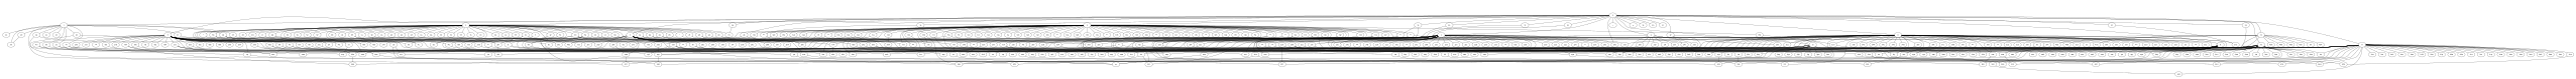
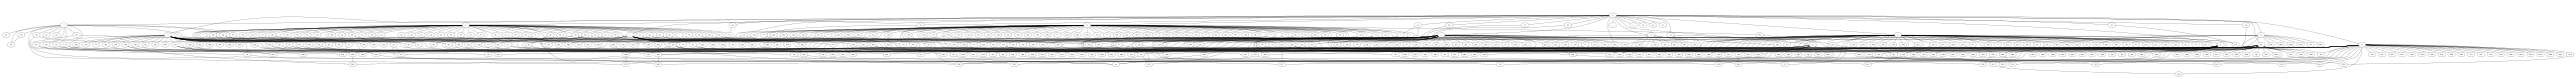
  graph {
    fontname="Fira Sans"
    node [fontname="Fira Sans"]
    edge [fontname="Fira Sans"]
    0
    1
    2
    3
    4
    5
    6
    7
    8
    9
    10
    11
    12
    13
    14
    15
    16
    17
    18
    19
    20
    21
    22
    23
    24
    25
    26
    27
    28
    242
    32
    34
    35
    36
    37
    38
    33
    40
    41
    39
    29
    30
    31
    385
    42
    43
    44
    45
    46
    47
    48
    49
    50
    51
    52
    53
    54
    55
    56
    57
    58
    59
-   60
    61
    62
    63
    64
    65
    66
    67
    68
    69
    70
    71
    72
    73
    74
    75
    76
    77
    79
    80
    81
    82
    83
    84
    85
    86
    87
    88
    89
    90
    91
    92
    93
    94
    95
    96
    97
    98
    99
    128
    130
    131
    132
    133
    134
    129
    136
    137
    138
    139
    140
    141
    142
    143
    144
    145
    146
    147
    148
    149
    150
    151
    152
    153
    154
    155
    156
    157
    158
    159
    160
    161
    162
    163
    164
    165
    166
    167
    168
    169
    170
    135
    172
    173
    171
    100
    101
    102
    103
    104
    105
    106
    107
    108
    109
    110
    111
    112
    113
    114
    115
    116
    117
    118
    119
    120
    121
    122
    123
    124
    125
    126
    127
    372
    376
    174
    175
    176
    177
    178
    179
    180
    181
    182
    183
    184
    185
    186
    187
    188
    189
    190
    191
    n196 [label=692]
    193
    194
    195
    196
    197
    198
    199
    200
    201
    202
    203
    204
    205
    206
    207
    208
    209
    210
    211
    212
    213
    214
    215
    216
    217
    218
    219
    256
    258
    259
    260
    261
    262
    257
    264
    265
    266
    267
    268
    269
    270
    271
    272
    273
    274
    275
    263
    220
    221
    222
    223
    224
    225
    226
    227
    228
    229
    230
    231
    232
    233
    234
    235
    236
    n261 [label=637]
    238
    239
    240
    241
    243
    244
    245
    246
    247
    248
    249
    250
    251
    252
    253
    254
    255
    276
    277
    278
    279
    280
    281
    282
    283
    476
    284
    285
    286
    287
    288
    289
    290
    291
    292
    293
    294
    295
    296
    297
    298
    299
    300
    301
    302
    303
    304
    328
    305
    306
    307
    308
    309
    310
    311
    312
    313
    314
    315
    316
    317
    318
    319
    320
    321
    322
    323
    324
    325
    326
    327
    329
    331
    332
    333
    334
    335
    336
    337
    338
    339
    340
    341
    342
    343
    344
    345
    347
    348
+   349
    350
    351
    352
    353
    354
    355
    356
    357
    358
    359
    360
    361
    362
    363
    364
    365
    366
    367
    368
    369
    370
    371
    384
    386
    387
    388
    389
    390
    392
    393
    394
    395
    396
    397
    391
    373
    374
    375
    377
    378
    379
    380
    381
    382
    383
    486
    398
    399
    400
    401
    402
    403
    404
    405
    406
    407
    408
    409
    410
    411
    412
    413
    414
    415
    416
    417
    418
    419
    420
    421
    422
    423
    424
    425
    426
    427
    428
    429
    430
    431
    432
    433
    434
    435
    436
    437
    438
    439
    440
    441
    442
    443
    444
    445
    446
    447
    448
    449
    450
    451
    452
    453
    454
    455
    456
    457
    458
    459
    460
    461
    462
    463
    464
    465
    466
    467
    468
    469
    480
    482
    483
    484
    485
    481
    487
    470
    471
    472
    473
    474
    475
    477
    478
    479
    488
    489
    490
    491
    492
    493
    494
    495
    496
    497
    498
    499
    330
    0 -- 1
    0 -- 2
    0 -- 3
    0 -- 4
    0 -- 5
    0 -- 6
    0 -- 7
    0 -- 8
    0 -- 9
    0 -- 10
    0 -- 11
    0 -- 12
    0 -- 13
    0 -- 14
    0 -- 15
    0 -- 16
    0 -- 17
    0 -- 18
    0 -- 19
    0 -- 20
    0 -- 21
    0 -- 22
    0 -- 23
    0 -- 24
    0 -- 25
    0 -- 26
    0 -- 27
    0 -- 28
    0 -- 242
    1 -- 32
    1 -- 34
    1 -- 35
    1 -- 36
    1 -- 37
    1 -- 38
    1 -- 33
    1 -- 40
    1 -- 41
    1 -- 39
    1 -- 29
    1 -- 30
    1 -- 31
    1 -- 385
    2 -- 42
    2 -- 43
    2 -- 44
    2 -- 45
    2 -- 46
    2 -- 47
    2 -- 48
    2 -- 49
    2 -- 50
    2 -- 51
    2 -- 52
    2 -- 53
    2 -- 54
    2 -- 55
    2 -- 56
    2 -- 57
    2 -- 58
    2 -- 59
-   2 -- 60
    2 -- 61
    2 -- 62
    2 -- 63
    2 -- 64
    2 -- 65
    2 -- 66
    2 -- 67
    2 -- 68
    2 -- 69
    2 -- 70
    2 -- 71
    2 -- 72
    2 -- 73
    2 -- 74
    2 -- 75
    2 -- 76
    2 -- 77
    2 -- 79
    2 -- 80
    2 -- 81
    2 -- 82
    2 -- 83
    2 -- 84
    2 -- 85
    2 -- 86
    2 -- 87
    2 -- 88
    2 -- 89
    2 -- 90
    2 -- 91
    2 -- 92
    2 -- 93
    2 -- 94
    2 -- 95
    2 -- 96
    2 -- 97
    2 -- 98
    2 -- 99
    3 -- 128
    3 -- 130
    3 -- 131
    3 -- 132
    3 -- 133
    3 -- 134
    3 -- 129
    3 -- 136
    3 -- 137
    3 -- 138
    3 -- 139
    3 -- 140
    3 -- 141
    3 -- 142
    3 -- 143
    3 -- 144
    3 -- 145
    3 -- 146
    3 -- 147
    3 -- 148
    3 -- 149
    3 -- 150
    3 -- 151
    3 -- 152
    3 -- 153
    3 -- 154
    3 -- 155
    3 -- 156
    3 -- 157
    3 -- 158
    3 -- 159
    3 -- 160
    3 -- 161
    3 -- 162
    3 -- 163
    3 -- 164
    3 -- 165
    3 -- 166
    3 -- 167
    3 -- 168
    3 -- 169
    3 -- 170
    3 -- 135
    3 -- 172
    3 -- 173
    3 -- 171
    3 -- 100
    3 -- 101
    3 -- 102
    3 -- 103
    3 -- 104
    3 -- 105
    3 -- 106
    3 -- 107
    3 -- 108
    3 -- 109
    3 -- 110
    3 -- 111
    3 -- 112
    3 -- 113
    3 -- 114
    3 -- 115
    3 -- 116
    3 -- 117
    3 -- 118
    3 -- 119
    3 -- 120
    3 -- 121
    3 -- 122
    3 -- 123
    3 -- 124
    3 -- 125
    3 -- 126
    3 -- 127
    3 -- 372
    3 -- 376
    4 -- 174
    4 -- 175
    4 -- 176
    4 -- 177
    4 -- 178
    4 -- 179
    4 -- 180
    4 -- 181
    4 -- 182
    4 -- 183
    4 -- 184
    4 -- 185
    4 -- 186
    4 -- 187
    4 -- 188
    4 -- 189
    4 -- 190
    4 -- 191
    4 -- n196
    4 -- 193
    4 -- 194
    4 -- 195
    4 -- 196
    4 -- 197
    4 -- 198
    4 -- 199
    4 -- 200
    4 -- 201
    4 -- 202
    4 -- 203
    4 -- 204
    4 -- 205
    4 -- 206
    4 -- 207
    4 -- 208
    4 -- 209
    4 -- 210
    4 -- 211
    4 -- 212
    4 -- 213
    4 -- 214
    4 -- 215
    4 -- 216
    4 -- 217
    4 -- 218
    4 -- 219
    5 -- 242
    5 -- 256
    5 -- 258
    5 -- 259
    5 -- 260
    5 -- 261
    5 -- 262
    5 -- 257
    5 -- 264
    5 -- 265
    5 -- 266
    5 -- 267
    5 -- 268
    5 -- 269
    5 -- 270
    5 -- 271
    5 -- 272
    5 -- 273
    5 -- 274
    5 -- 275
    5 -- 263
    5 -- 220
    5 -- 221
    5 -- 222
    5 -- 223
    5 -- 224
    5 -- 225
    5 -- 226
    5 -- 227
    5 -- 228
    5 -- 229
    5 -- 230
    5 -- 231
    5 -- 232
    5 -- 233
    5 -- 234
    5 -- 235
    5 -- 236
    5 -- n261
    5 -- 238
    5 -- 239
    5 -- 240
    5 -- 241
    5 -- 243
    5 -- 244
    5 -- 245
    5 -- 246
    5 -- 247
    5 -- 248
    5 -- 249
    5 -- 250
    5 -- 251
    5 -- 252
    5 -- 253
    5 -- 254
    5 -- 255
    6 -- 276
    6 -- 277
    6 -- 278
    6 -- 279
    6 -- 280
    6 -- 281
    6 -- 282
    6 -- 283
    6 -- 476
    7 -- 114
    7 -- 284
    7 -- 285
    7 -- 286
    7 -- 287
    7 -- 288
    7 -- 289
    7 -- 290
    7 -- 291
    7 -- 292
    7 -- 293
    7 -- 294
    7 -- 295
    7 -- 296
    7 -- 297
    7 -- 298
    7 -- 299
    7 -- 300
    7 -- 301
    7 -- 302
    7 -- 303
    7 -- 304
    7 -- 328
    8 -- 328
    8 -- 305
    8 -- 306
    8 -- 307
    8 -- 308
    8 -- 309
    8 -- 310
    8 -- 311
    8 -- 312
    8 -- 313
    8 -- 314
    8 -- 315
    8 -- 316
    8 -- 317
    8 -- 318
    8 -- 319
    8 -- 320
    8 -- 321
    8 -- 322
    8 -- 323
    8 -- 324
    8 -- 325
    8 -- 326
    8 -- 327
    8 -- 329
    8 -- 331
    8 -- 332
    8 -- 333
    8 -- 334
    8 -- 335
    8 -- 336
    8 -- 337
    8 -- 338
    8 -- 339
    8 -- 340
    8 -- 341
    8 -- 342
    8 -- 343
    8 -- 344
    8 -- 345
    8 -- 347
    8 -- 348
+   8 -- 349
    8 -- 350
    8 -- 351
    8 -- 352
    8 -- 353
    8 -- 354
    8 -- 355
    8 -- 356
    8 -- 357
    8 -- 358
    8 -- 359
    8 -- 360
    8 -- 361
    8 -- 362
    8 -- 363
    8 -- 364
    8 -- 365
    8 -- 366
    8 -- 367
    8 -- 368
    8 -- 369
    8 -- 370
    8 -- 371
    9 -- 385
    9 -- 372
    9 -- 376
    9 -- 384
    9 -- 386
    9 -- 387
    9 -- 388
    9 -- 389
    9 -- 390
    9 -- 392
    9 -- 393
    9 -- 394
    9 -- 395
    9 -- 396
    9 -- 397
    9 -- 391
    9 -- 373
    9 -- 374
    9 -- 375
    9 -- 377
    9 -- 378
    9 -- 379
    9 -- 380
    9 -- 381
    9 -- 382
    9 -- 383
    9 -- 486
    10 -- 398
    10 -- 399
    10 -- 400
    10 -- 401
    10 -- 402
    10 -- 403
    10 -- 404
    10 -- 405
    10 -- 406
    10 -- 407
    10 -- 408
    10 -- 409
    10 -- 410
    10 -- 411
    10 -- 412
    10 -- 413
    10 -- 414
    10 -- 415
    10 -- 416
    10 -- 417
    10 -- 418
    10 -- 419
    10 -- 420
    10 -- 421
    10 -- 422
    10 -- 423
    10 -- 424
    10 -- 425
    10 -- 426
    10 -- 427
    10 -- 428
    10 -- 429
    11 -- 143
    11 -- 173
    11 -- 429
    11 -- 430
    11 -- 431
    11 -- 432
    11 -- 433
    11 -- 434
    11 -- 435
    11 -- 436
    11 -- 437
    11 -- 438
    11 -- 439
    11 -- 440
    11 -- 441
    11 -- 442
    11 -- 443
    11 -- 444
    11 -- 445
    11 -- 446
    11 -- 447
    11 -- 448
    11 -- 449
    11 -- 450
    11 -- 451
    11 -- 452
    11 -- 453
    11 -- 454
    11 -- 455
    11 -- 456
    11 -- 457
    11 -- 458
    11 -- 459
    11 -- 460
    11 -- 461
    11 -- 462
    11 -- 463
    11 -- 464
    11 -- 465
    11 -- 466
    11 -- 467
    11 -- 468
    11 -- 469
    12 -- 476
    12 -- 486
    12 -- 480
    12 -- 482
    12 -- 483
    12 -- 484
    12 -- 485
    12 -- 481
    12 -- 487
    12 -- 470
    12 -- 471
    12 -- 472
    12 -- 473
    12 -- 474
    12 -- 475
    12 -- 477
    12 -- 478
    12 -- 479
    13 -- 488
    13 -- 489
    13 -- 490
    13 -- 491
    13 -- 492
    13 -- 493
    13 -- 494
    13 -- 495
    13 -- 496
    13 -- 497
    13 -- 498
    13 -- 499
    14 -- 115
    14 -- 387
    16 -- 144
    17 -- 361
    22 -- 476
    23 -- 407
    24 -- 232
    25 -- 317
    26 -- 54
    27 -- 241
    27 -- 417
    27 -- 480
    28 -- 197
    28 -- 365
    32 -- 260
    32 -- 366
    34 -- 268
    36 -- 455
    36 -- 493
    38 -- 131
    38 -- 248
    38 -- 313
    40 -- 217
    40 -- 441
    41 -- 411
    41 -- 480
    29 -- 39
    30 -- 145
    30 -- 380
    31 -- 49
    42 -- 45
    43 -- 424
    44 -- 79
    44 -- 214
    46 -- 96
    46 -- 291
    46 -- 409
    47 -- 385
    47 -- 373
    47 -- 454
    48 -- 198
    48 -- 368
    51 -- 178
    52 -- 82
    53 -- 249
    57 -- 403
    58 -- 211
    58 -- 363
    59 -- 215
    59 -- 369
    61 -- 71
    62 -- 154
    62 -- 171
    67 -- 471
    68 -- 334
    69 -- 258
    69 -- 358
    71 -- 307
    72 -- 195
    72 -- 243
    72 -- 303
    76 -- 180
    77 -- 279
    79 -- 340
    79 -- 497
    80 -- 498
    84 -- 101
    85 -- 168
    85 -- 220
    86 -- 286
    86 -- 492
    88 -- 190
    88 -- 291
    90 -- 176
    90 -- 209
    90 -- 261
    90 -- 287
    91 -- 476
    91 -- 445
    92 -- 198
    92 -- 461
    94 -- 291
    94 -- 326
    96 -- 262
    98 -- 139
    98 -- 493
    130 -- 304
    132 -- 189
    132 -- 232
    133 -- 251
    129 -- 201
    136 -- 373
    137 -- 413
    139 -- 174
    139 -- 264
    139 -- 302
    139 -- 483
    140 -- 143
    140 -- 369
    142 -- 175
    143 -- 231
    143 -- 292
    144 -- 397
    145 -- 485
    146 -- 183
    146 -- 337
    148 -- 350
    153 -- 310
    153 -- 433
    154 -- 244
    154 -- 356
    155 -- 485
    158 -- 210
    162 -- 179
    163 -- 461
    167 -- 419
    172 -- 412
    172 -- 439
    100 -- 440
    101 -- 110
    101 -- 259
    103 -- 411
    106 -- 174
    109 -- 131
    109 -- 292
    110 -- 363
    111 -- 310
    112 -- 274
    112 -- 275
    112 -- 231
    113 -- 208
    113 -- 379
    114 -- 243
    115 -- 202
    115 -- 392
    117 -- 387
    118 -- 177
    119 -- 286
    122 -- 398
    122 -- 495
    125 -- 262
    127 -- 404
    372 -- 403
    180 -- 322
    181 -- 374
    186 -- 410
    187 -- 385
    189 -- 257
    191 -- 395
    n196 -- 325
    n196 -- 440
    193 -- 440
    194 -- 368
    194 -- 466
    196 -- 270
    202 -- 267
    203 -- 414
    205 -- 398
    206 -- 438
    209 -- 211
    209 -- 415
    212 -- 288
    212 -- 307
    212 -- 438
    215 -- 410
    215 -- 465
    217 -- 459
    259 -- 362
    262 -- 311
    266 -- 282
    266 -- 390
    266 -- 437
    270 -- 475
    271 -- 484
    274 -- 390
    275 -- 456
    263 -- 425
    222 -- 335
    224 -- 488
    225 -- 297
    226 -- 363
    227 -- 342
    230 -- 282
    232 -- 333
    235 -- 251
    235 -- 341
    236 -- 423
    239 -- 379
    240 -- 292
    240 -- 330
    241 -- 482
    244 -- 405
    248 -- 367
    250 -- 364
    250 -- 475
    253 -- 260
    253 -- 407
    255 -- 470
    276 -- 437
    279 -- 313
    280 -- 361
    291 -- 414
    293 -- 373
    296 -- 298
    298 -- 455
    300 -- 310
    300 -- 324
    302 -- 383
    328 -- 413
    306 -- 312
    308 -- 392
    309 -- 336
    312 -- 330
    314 -- 382
    315 -- 376
    316 -- 443
    318 -- 443
    319 -- 328
+   325 -- 349
    326 -- 366
    334 -- 397
    336 -- 383
    339 -- 417
    350 -- 417
    355 -- 476
    362 -- 467
    369 -- 486
    373 -- 380
    379 -- 439
    404 -- 442
    412 -- 459
    433 -- 450
    433 -- 468
    438 -- 472
    440 -- 466
    453 -- 479
  }
